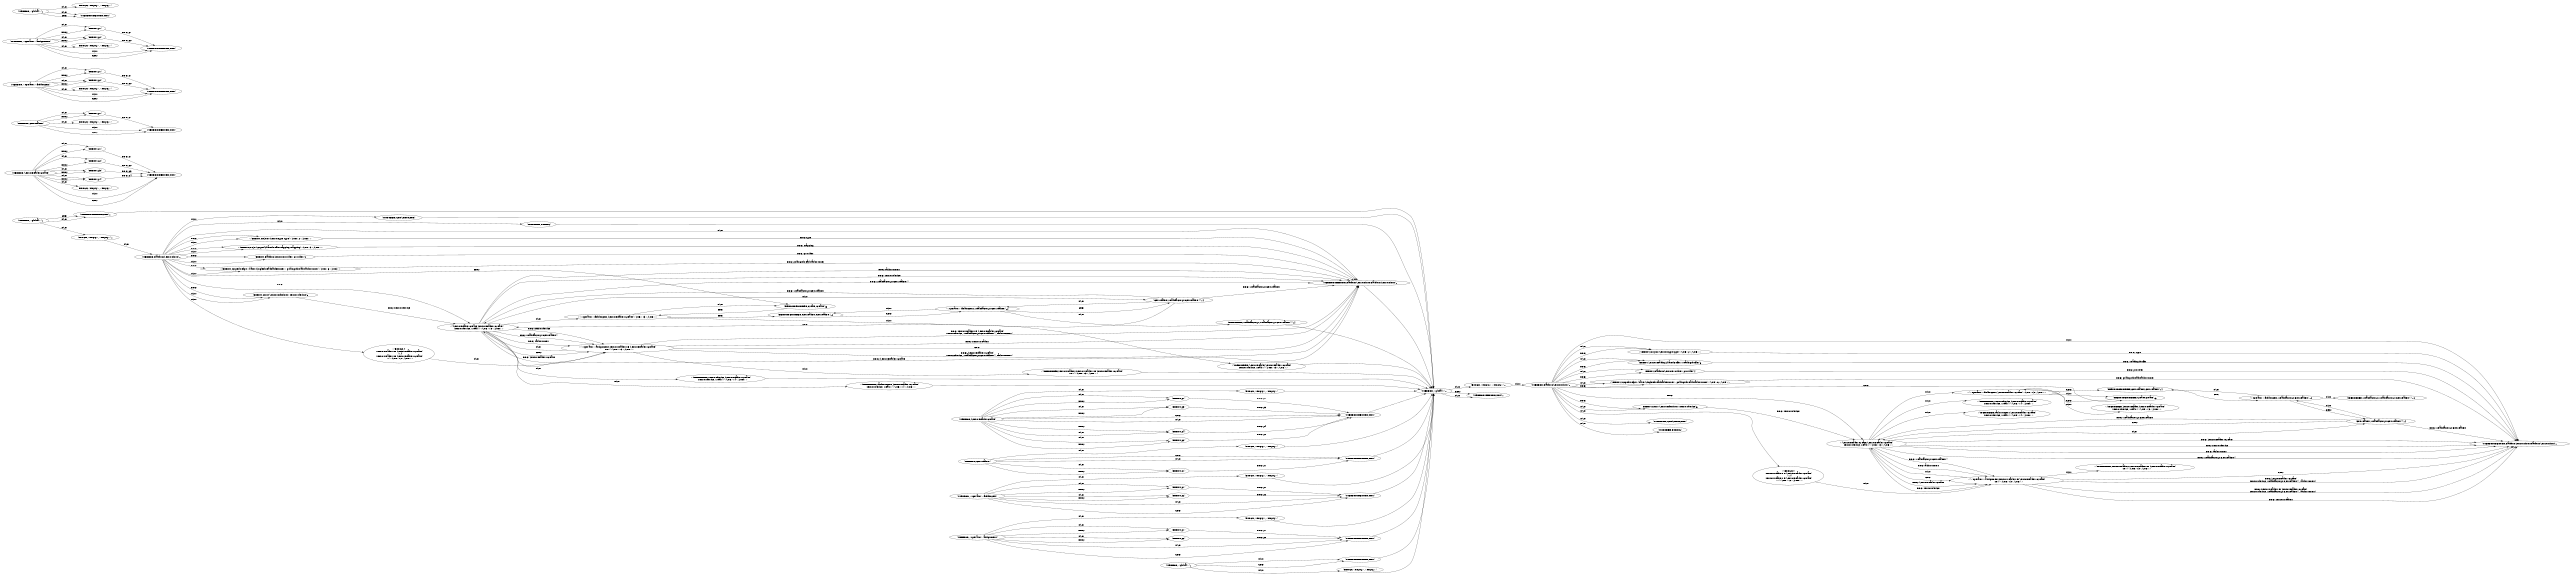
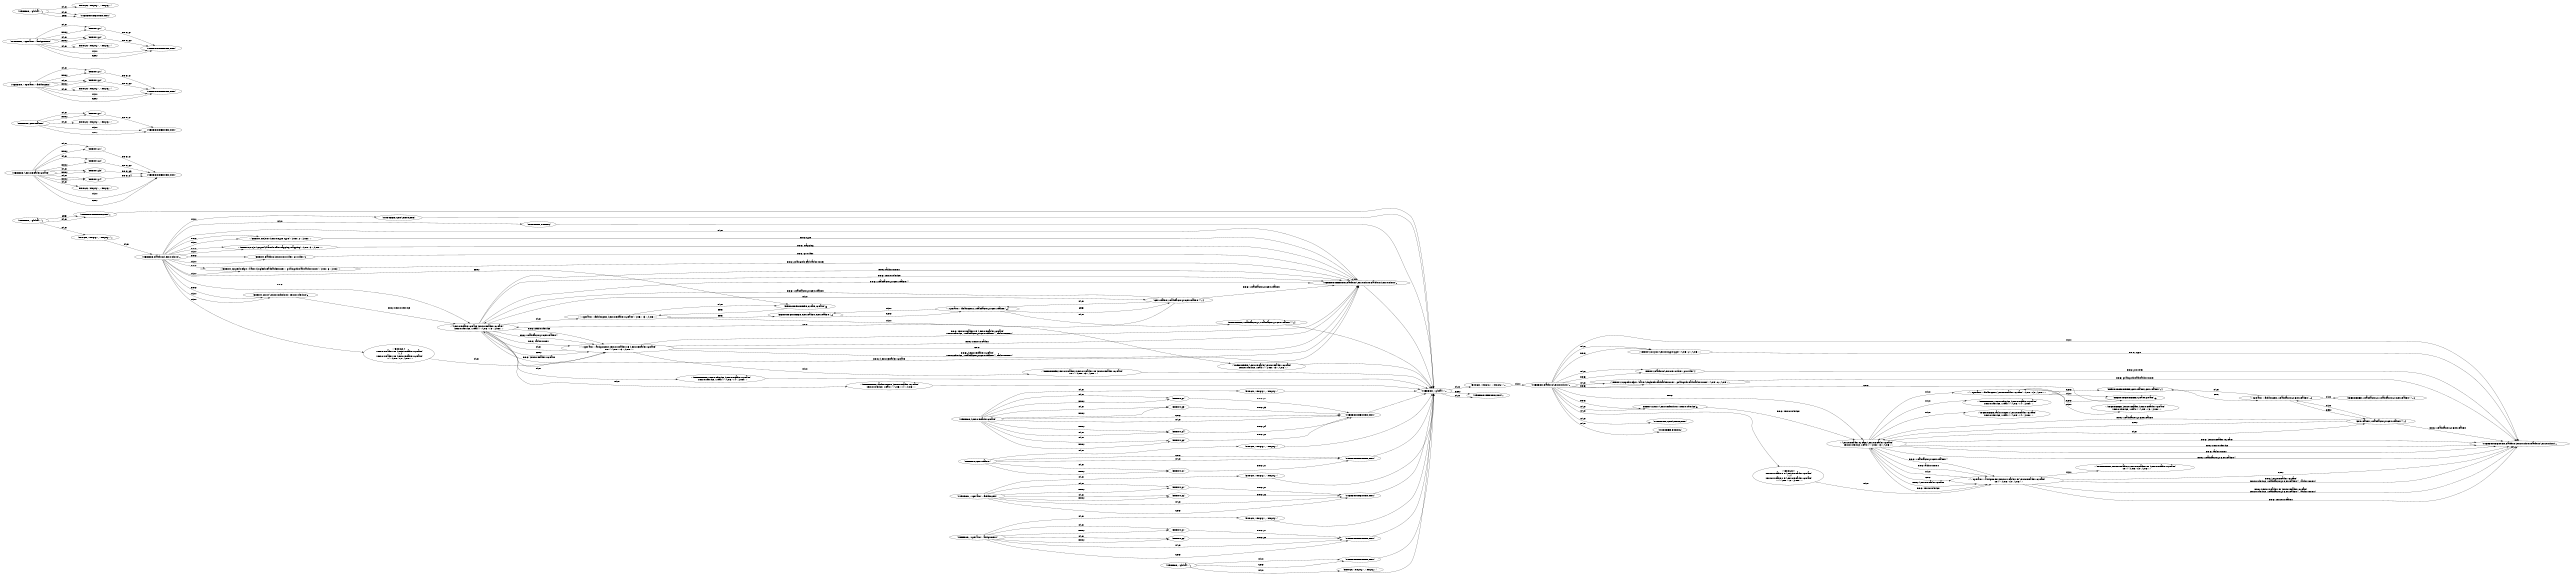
  digraph {
    rankdir=LR
    fontname="DejaVu Serif"
    node [fontname="DejaVu Serif"]
    edge [fontname="DejaVu Serif"]
    n1 [label=<(METHOD,&lt;global&gt;)<SUB>1</SUB>>]
    n2 [label=<(BLOCK,&lt;empty&gt;,&lt;empty&gt;)<SUB>1</SUB>>]
    n3 [label=<(METHOD_RETURN,ANY)<SUB>1</SUB>>]
    n4 [label=<(METHOD,PlatformSensorLinux)<SUB>1</SUB>>]
    n5 [label="<(PARAM,mojom::SensorType type)<SUB>2</SUB>>"]
    n6 [label="<(PARAM,mojo::ScopedSharedBufferMapping mapping)<SUB>3</SUB>>"]
    n7 [label=<(PARAM,PlatformSensorProvider* provider)<SUB>4</SUB>>]
    n8 [label=<(PARAM,const SensorInfoLinux* sensor_device)<SUB>5</SUB>>]
    n9 [label="<(PARAM,scoped_refptr&lt;base::SingleThreadTaskRunner&gt; polling_thread_task_runner)<SUB>6</SUB>>"]
    n10 [label="<(BLOCK,{\n  sensor_reader_ = SensorReader::Create(\n    ...,{\n  sensor_reader_ = SensorReader::Create(\n    ...)<SUB>12</SUB>>"]
    n11 [label="<(SensorReader.Create,SensorReader::Create(\n      sensor_device, weak...)<SUB>13</SUB>>"]
    n12 [label=<(FIELD_IDENTIFIER,Create,Create)<SUB>13</SUB>>]
    n13 [label=<(MODIFIER,CONSTRUCTOR)>]
    n14 [label=<(MODIFIER,PUBLIC)>]
    n15 [label=<(METHOD_RETURN,PlatformSensorLinux.PlatformSensorLinux)<SUB>1</SUB>>]
    n16 [label="<(&lt;operator&gt;.assignment,sensor_reader_ = SensorReader::Create(\n      se...)<SUB>13</SUB>>"]
    n17 [label="<(IDENTIFIER,sensor_reader_,sensor_reader_ = SensorReader::Create(\n      se...)<SUB>13</SUB>>"]
    n18 [label=<(METHOD,&lt;global&gt;)<SUB>1</SUB>>]
    n19 [label="<(&lt;operator&gt;.fieldAccess,SensorReader::Create)<SUB>13</SUB>>"]
    n20 [label="<(IDENTIFIER,sensor_device,SensorReader::Create(\n      sensor_device, weak...)<SUB>14</SUB>>"]
    n21 [label=<(GetWeakPtr,weak_factory_.GetWeakPtr())<SUB>14</SUB>>]
    n22 [label="<(IDENTIFIER,task_runner_,SensorReader::Create(\n      sensor_device, weak...)<SUB>14</SUB>>"]
    n23 [label="<(IDENTIFIER,SensorReader,SensorReader::Create(\n      sensor_device, weak...)<SUB>13</SUB>>"]
    n24 [label=<(FIELD_IDENTIFIER,GetWeakPtr,GetWeakPtr)<SUB>14</SUB>>]
    n25 [label=<(&lt;operator&gt;.fieldAccess,weak_factory_.GetWeakPtr)<SUB>14</SUB>>]
    n26 [label=<(IDENTIFIER,weak_factory_,weak_factory_.GetWeakPtr())<SUB>14</SUB>>]
    n27 [label=<(METHOD,SensorReader.Create)>]
    n28 [label=<(PARAM,p1)>]
    n29 [label=<(PARAM,p2)>]
    n30 [label=<(PARAM,p3)>]
    n31 [label=<(PARAM,p4)>]
    n32 [label=<(BLOCK,&lt;empty&gt;,&lt;empty&gt;)>]
    n33 [label=<(METHOD_RETURN,ANY)>]
    n34 [label=<(METHOD,GetWeakPtr)>]
    n35 [label=<(PARAM,p1)>]
    n36 [label=<(BLOCK,&lt;empty&gt;,&lt;empty&gt;)>]
    n37 [label=<(METHOD_RETURN,ANY)>]
    n38 [label=<(METHOD,&lt;operator&gt;.fieldAccess)>]
    n39 [label=<(PARAM,p1)>]
    n40 [label=<(PARAM,p2)>]
    n41 [label=<(BLOCK,&lt;empty&gt;,&lt;empty&gt;)>]
    n42 [label=<(METHOD_RETURN,ANY)>]
    n43 [label=<(METHOD,&lt;operator&gt;.assignment)>]
    n44 [label=<(PARAM,p1)>]
    n45 [label=<(PARAM,p2)>]
    n46 [label=<(BLOCK,&lt;empty&gt;,&lt;empty&gt;)>]
    n47 [label=<(METHOD_RETURN,ANY)>]
    n48 [label=<(METHOD,&lt;global&gt;)<SUB>1</SUB>>]
    n49 [label=<(BLOCK,&lt;empty&gt;,&lt;empty&gt;)>]
    n50 [label=<(METHOD_RETURN,ANY)>]
    n51 [label=<(BLOCK,&lt;empty&gt;,&lt;empty&gt;)<SUB>1</SUB>>]
    n52 [label=<(METHOD_RETURN,ANY)<SUB>1</SUB>>]
    n53 [label=<(METHOD,PlatformSensorLinux)<SUB>1</SUB>>]
    n54 [label="<(PARAM,mojom::SensorType type)<SUB>2</SUB>>"]
-   n55 [label=<(PARAM,SensorReadingSharedBuffer* reading_buffer)<SUB>3</SUB>>]
    n56 [label=<(PARAM,PlatformSensorProvider* provider)<SUB>4</SUB>>]
    n57 [label=<(PARAM,const SensorInfoLinux* sensor_device)<SUB>5</SUB>>]
    n58 [label="<(PARAM,scoped_refptr&lt;base::SingleThreadTaskRunner&gt; polling_thread_task_runner)<SUB>6</SUB>>"]
    n59 [label="<(BLOCK,{\n  sensor_reader_ = SensorReader::Create(\n    ...,{\n  sensor_reader_ = SensorReader::Create(\n    ...)<SUB>12</SUB>>"]
    n60 [label="<(SensorReader.Create,SensorReader::Create(\n      sensor_device, weak...)<SUB>13</SUB>>"]
    n61 [label=<(FIELD_IDENTIFIER,Create,Create)<SUB>13</SUB>>]
    n62 [label=<(MODIFIER,CONSTRUCTOR)>]
    n63 [label=<(MODIFIER,PUBLIC)>]
    n64 [label=<(METHOD_RETURN,PlatformSensorLinux.PlatformSensorLinux)<SUB>1</SUB>>]
    n65 [label="<(&lt;operator&gt;.assignment,sensor_reader_ = SensorReader::Create(\n      se...)<SUB>13</SUB>>"]
    n66 [label="<(IDENTIFIER,sensor_reader_,sensor_reader_ = SensorReader::Create(\n      se...)<SUB>13</SUB>>"]
    n67 [label="<(&lt;operator&gt;.fieldAccess,SensorReader::Create)<SUB>13</SUB>>"]
    n68 [label="<(IDENTIFIER,sensor_device,SensorReader::Create(\n      sensor_device, weak...)<SUB>14</SUB>>"]
    n69 [label=<(GetWeakPtr,weak_factory_.GetWeakPtr())<SUB>14</SUB>>]
    n70 [label="<(IDENTIFIER,task_runner_,SensorReader::Create(\n      sensor_device, weak...)<SUB>14</SUB>>"]
    n71 [label="<(IDENTIFIER,SensorReader,SensorReader::Create(\n      sensor_device, weak...)<SUB>13</SUB>>"]
    n72 [label=<(FIELD_IDENTIFIER,GetWeakPtr,GetWeakPtr)<SUB>14</SUB>>]
    n73 [label=<(&lt;operator&gt;.fieldAccess,weak_factory_.GetWeakPtr)<SUB>14</SUB>>]
    n74 [label=<(IDENTIFIER,weak_factory_,weak_factory_.GetWeakPtr())<SUB>14</SUB>>]
    n75 [label=<(METHOD,SensorReader.Create)>]
    n76 [label=<(PARAM,p1)>]
    n77 [label=<(PARAM,p2)>]
    n78 [label=<(PARAM,p3)>]
    n79 [label=<(PARAM,p4)>]
    n80 [label=<(BLOCK,&lt;empty&gt;,&lt;empty&gt;)>]
    n81 [label=<(METHOD_RETURN,ANY)>]
    n82 [label=<(METHOD,GetWeakPtr)>]
    n83 [label=<(PARAM,p1)>]
    n84 [label=<(BLOCK,&lt;empty&gt;,&lt;empty&gt;)>]
    n85 [label=<(METHOD_RETURN,ANY)>]
    n86 [label=<(METHOD,&lt;operator&gt;.fieldAccess)>]
    n87 [label=<(PARAM,p1)>]
    n88 [label=<(PARAM,p2)>]
    n89 [label=<(BLOCK,&lt;empty&gt;,&lt;empty&gt;)>]
    n90 [label=<(METHOD_RETURN,ANY)>]
    n91 [label=<(METHOD,&lt;operator&gt;.assignment)>]
    n92 [label=<(PARAM,p1)>]
    n93 [label=<(PARAM,p2)>]
    n94 [label=<(BLOCK,&lt;empty&gt;,&lt;empty&gt;)>]
    n95 [label=<(METHOD_RETURN,ANY)>]
    n96 [label=<(METHOD,&lt;global&gt;)<SUB>1</SUB>>]
    n97 [label=<(BLOCK,&lt;empty&gt;,&lt;empty&gt;)>]
    n98 [label=<(METHOD_RETURN,ANY)>]
    n1 -> n2 [label="AST: "]
    n1 -> n3 [label="AST: "]
    n1 -> n3 [label="CFG: "]
    n2 -> n4 [label="AST: "]
    n3 -> n18
    n4 -> n5 [label="AST: "]
    n4 -> n5 [label="DDG: "]
    n4 -> n6 [label="AST: "]
    n4 -> n6 [label="DDG: "]
    n4 -> n7 [label="AST: "]
    n4 -> n7 [label="DDG: "]
    n4 -> n8 [label="AST: "]
    n4 -> n8 [label="DDG: "]
    n4 -> n9 [label="AST: "]
    n4 -> n9 [label="DDG: "]
    n4 -> n10 [label="AST: "]
    n4 -> n11 [label="DDG: "]
    n4 -> n12 [label="CFG: "]
    n4 -> n13 [label="AST: "]
    n4 -> n14 [label="AST: "]
    n4 -> n15 [label="AST: "]
    n5 -> n15 [label="DDG: type"]
    n6 -> n15 [label="DDG: mapping"]
    n7 -> n15 [label="DDG: provider"]
    n8 -> n11 [label="DDG: sensor_device"]
    n9 -> n15 [label="DDG: polling_thread_task_runner"]
    n10 -> n16 [label="AST: "]
    n11 -> n15 [label="DDG: SensorReader::Create"]
    n11 -> n15 [label="DDG: sensor_device"]
    n11 -> n15 [label="DDG: weak_factory_.GetWeakPtr()"]
    n11 -> n15 [label="DDG: task_runner_"]
    n11 -> n16 [label="CFG: "]
    n11 -> n16 [label="DDG: SensorReader::Create"]
    n11 -> n16 [label="DDG: sensor_device"]
    n11 -> n16 [label="DDG: weak_factory_.GetWeakPtr()"]
    n11 -> n16 [label="DDG: task_runner_"]
    n11 -> n19 [label="AST: "]
    n11 -> n20 [label="AST: "]
    n11 -> n21 [label="AST: "]
    n11 -> n22 [label="AST: "]
    n12 -> n19 [label="CFG: "]
    n13 -> n18
    n14 -> n18
    n15 -> n18
    n16 -> n11 [label="AST: "]
    n16 -> n15 [label="CFG: "]
    n16 -> n15 [label="DDG: SensorReader::Create(\n      sensor_device, weak_factory_.GetWeakPtr(), task_runner_)"]
    n16 -> n15 [label="DDG: sensor_reader_ = SensorReader::Create(\n      sensor_device, weak_factory_.GetWeakPtr(), task_runner_)"]
    n16 -> n15 [label="DDG: sensor_reader_"]
    n16 -> n17 [label="AST: "]
    n17 -> n18
    n18 -> n51 [label="AST: "]
    n18 -> n52 [label="AST: "]
    n18 -> n52 [label="CFG: "]
    n19 -> n12 [label="AST: "]
    n19 -> n23 [label="AST: "]
    n19 -> n24 [label="CFG: "]
    n20 -> n18
    n21 -> n11 [label="CFG: "]
    n21 -> n11 [label="DDG: weak_factory_.GetWeakPtr"]
    n21 -> n15 [label="DDG: weak_factory_.GetWeakPtr"]
    n21 -> n25 [label="AST: "]
    n22 -> n18
    n23 -> n18
    n24 -> n25 [label="CFG: "]
    n25 -> n21 [label="CFG: "]
    n25 -> n24 [label="AST: "]
    n25 -> n26 [label="AST: "]
    n26 -> n18
    n27 -> n28 [label="AST: "]
    n27 -> n28 [label="DDG: "]
    n27 -> n29 [label="AST: "]
    n27 -> n29 [label="DDG: "]
    n27 -> n30 [label="AST: "]
    n27 -> n30 [label="DDG: "]
    n27 -> n31 [label="AST: "]
    n27 -> n31 [label="DDG: "]
    n27 -> n32 [label="AST: "]
    n27 -> n33 [label="AST: "]
    n27 -> n33 [label="CFG: "]
    n28 -> n33 [label="DDG: p1"]
    n29 -> n33 [label="DDG: p2"]
    n30 -> n33 [label="DDG: p3"]
    n31 -> n33 [label="DDG: p4"]
    n32 -> n18
    n33 -> n18
    n34 -> n35 [label="AST: "]
    n34 -> n35 [label="DDG: "]
    n34 -> n36 [label="AST: "]
    n34 -> n37 [label="AST: "]
    n34 -> n37 [label="CFG: "]
    n35 -> n37 [label="DDG: p1"]
    n36 -> n18
    n37 -> n18
    n38 -> n39 [label="AST: "]
    n38 -> n39 [label="DDG: "]
    n38 -> n40 [label="AST: "]
    n38 -> n40 [label="DDG: "]
    n38 -> n41 [label="AST: "]
    n38 -> n42 [label="AST: "]
    n38 -> n42 [label="CFG: "]
    n39 -> n42 [label="DDG: p1"]
    n40 -> n42 [label="DDG: p2"]
    n41 -> n18
    n42 -> n18
    n43 -> n44 [label="AST: "]
    n43 -> n44 [label="DDG: "]
    n43 -> n45 [label="AST: "]
    n43 -> n45 [label="DDG: "]
    n43 -> n46 [label="AST: "]
    n43 -> n47 [label="AST: "]
    n43 -> n47 [label="CFG: "]
    n44 -> n47 [label="DDG: p1"]
    n45 -> n47 [label="DDG: p2"]
    n46 -> n18
    n47 -> n18
    n48 -> n49 [label="AST: "]
    n48 -> n50 [label="AST: "]
    n48 -> n50 [label="CFG: "]
    n49 -> n18
    n50 -> n18
    n51 -> n53 [label="AST: "]
    n53 -> n54 [label="AST: "]
    n53 -> n54 [label="DDG: "]
-   n53 -> n55 [label="AST: "]
-   n53 -> n55 [label="DDG: "]
    n53 -> n56 [label="AST: "]
    n53 -> n56 [label="DDG: "]
    n53 -> n57 [label="AST: "]
    n53 -> n57 [label="DDG: "]
    n53 -> n58 [label="AST: "]
    n53 -> n58 [label="DDG: "]
    n53 -> n59 [label="AST: "]
    n53 -> n60 [label="DDG: "]
    n53 -> n61 [label="CFG: "]
    n53 -> n62 [label="AST: "]
    n53 -> n63 [label="AST: "]
    n53 -> n64 [label="AST: "]
    n54 -> n64 [label="DDG: type"]
-   n55 -> n64 [label="DDG: reading_buffer"]
    n56 -> n64 [label="DDG: provider"]
    n57 -> n60 [label="DDG: sensor_device"]
    n58 -> n64 [label="DDG: polling_thread_task_runner"]
    n59 -> n65 [label="AST: "]
    n60 -> n64 [label="DDG: SensorReader::Create"]
    n60 -> n64 [label="DDG: sensor_device"]
    n60 -> n64 [label="DDG: weak_factory_.GetWeakPtr()"]
    n60 -> n64 [label="DDG: task_runner_"]
    n60 -> n65 [label="CFG: "]
    n60 -> n65 [label="DDG: SensorReader::Create"]
    n60 -> n65 [label="DDG: sensor_device"]
    n60 -> n65 [label="DDG: weak_factory_.GetWeakPtr()"]
    n60 -> n65 [label="DDG: task_runner_"]
    n60 -> n67 [label="AST: "]
    n60 -> n68 [label="AST: "]
    n60 -> n69 [label="AST: "]
    n60 -> n70 [label="AST: "]
    n61 -> n67 [label="CFG: "]
    n65 -> n60 [label="AST: "]
    n65 -> n64 [label="CFG: "]
    n65 -> n64 [label="DDG: SensorReader::Create(\n      sensor_device, weak_factory_.GetWeakPtr(), task_runner_)"]
    n65 -> n64 [label="DDG: sensor_reader_ = SensorReader::Create(\n      sensor_device, weak_factory_.GetWeakPtr(), task_runner_)"]
    n65 -> n64 [label="DDG: sensor_reader_"]
    n65 -> n66 [label="AST: "]
    n67 -> n61 [label="AST: "]
    n67 -> n71 [label="AST: "]
    n67 -> n72 [label="CFG: "]
    n69 -> n60 [label="CFG: "]
    n69 -> n60 [label="DDG: weak_factory_.GetWeakPtr"]
    n69 -> n64 [label="DDG: weak_factory_.GetWeakPtr"]
    n69 -> n73 [label="AST: "]
    n72 -> n73 [label="CFG: "]
    n73 -> n69 [label="CFG: "]
    n73 -> n72 [label="AST: "]
    n73 -> n74 [label="AST: "]
    n75 -> n76 [label="AST: "]
    n75 -> n76 [label="DDG: "]
    n75 -> n77 [label="AST: "]
    n75 -> n77 [label="DDG: "]
    n75 -> n78 [label="AST: "]
    n75 -> n78 [label="DDG: "]
    n75 -> n79 [label="AST: "]
    n75 -> n79 [label="DDG: "]
    n75 -> n80 [label="AST: "]
    n75 -> n81 [label="AST: "]
    n75 -> n81 [label="CFG: "]
    n76 -> n81 [label="DDG: p1"]
    n77 -> n81 [label="DDG: p2"]
    n78 -> n81 [label="DDG: p3"]
    n79 -> n81 [label="DDG: p4"]
    n82 -> n83 [label="AST: "]
    n82 -> n83 [label="DDG: "]
    n82 -> n84 [label="AST: "]
    n82 -> n85 [label="AST: "]
    n82 -> n85 [label="CFG: "]
    n83 -> n85 [label="DDG: p1"]
    n86 -> n87 [label="AST: "]
    n86 -> n87 [label="DDG: "]
    n86 -> n88 [label="AST: "]
    n86 -> n88 [label="DDG: "]
    n86 -> n89 [label="AST: "]
    n86 -> n90 [label="AST: "]
    n86 -> n90 [label="CFG: "]
    n87 -> n90 [label="DDG: p1"]
    n88 -> n90 [label="DDG: p2"]
    n91 -> n92 [label="AST: "]
    n91 -> n92 [label="DDG: "]
    n91 -> n93 [label="AST: "]
    n91 -> n93 [label="DDG: "]
    n91 -> n94 [label="AST: "]
    n91 -> n95 [label="AST: "]
    n91 -> n95 [label="CFG: "]
    n92 -> n95 [label="DDG: p1"]
    n93 -> n95 [label="DDG: p2"]
    n96 -> n97 [label="AST: "]
    n96 -> n98 [label="AST: "]
    n96 -> n98 [label="CFG: "]
  }
